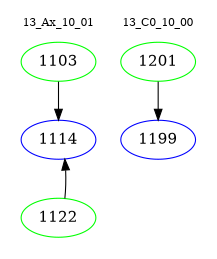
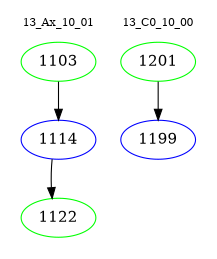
  digraph {
    node [color=green]
    edge [color=black]
    n1 [label=1103]
    n2 [color=blue label=1114]
    n3 [label=1122]
    n4 [label=1201]
    n5 [color=blue label=1199]
    subgraph cluster_1 {
      color=white
      fontsize=10
      label="13_Ax_10_01"
      n1
      n2
      n3
    }
    subgraph cluster_2 {
      color=white
      fontsize=10
      label="13_C0_10_00"
      n4
      n5
    }
    n1 -> n2
-   n3 -> n2
+   n2 -> n3
    n4 -> n5
  }
